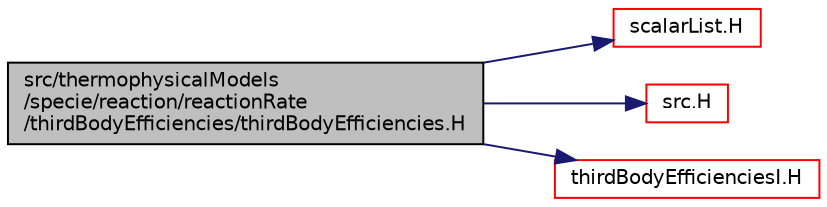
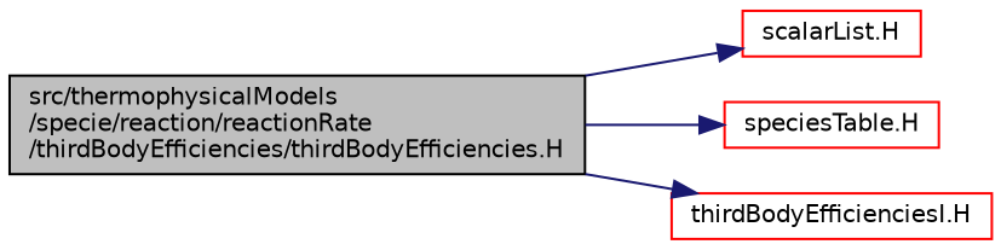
  digraph {
    rankdir=LR
    node [color=red fontname=Helvetica fontsize=10 shape=record]
    edge [color=midnightblue fontname=Helvetica fontsize=10 labelfontname=Helvetica labelfontsize=10 style=solid]
    n1 [color=black fillcolor=grey75 fontcolor=black height=0.2 label="src/thermophysicalModels\l/specie/reaction/reactionRate\l/thirdBodyEfficiencies/thirdBodyEfficiencies.H" style=filled width=0.4]
    n2 [height=0.2 label="scalarList.H" width=0.4]
-   n3 [height=0.2 label="src.H" width=0.4]
+   n3 [height=0.2 label="speciesTable.H" width=0.4]
    n4 [height=0.2 label="thirdBodyEfficienciesI.H" width=0.4]
    n1 -> n2
    n1 -> n3
    n1 -> n4
  }
